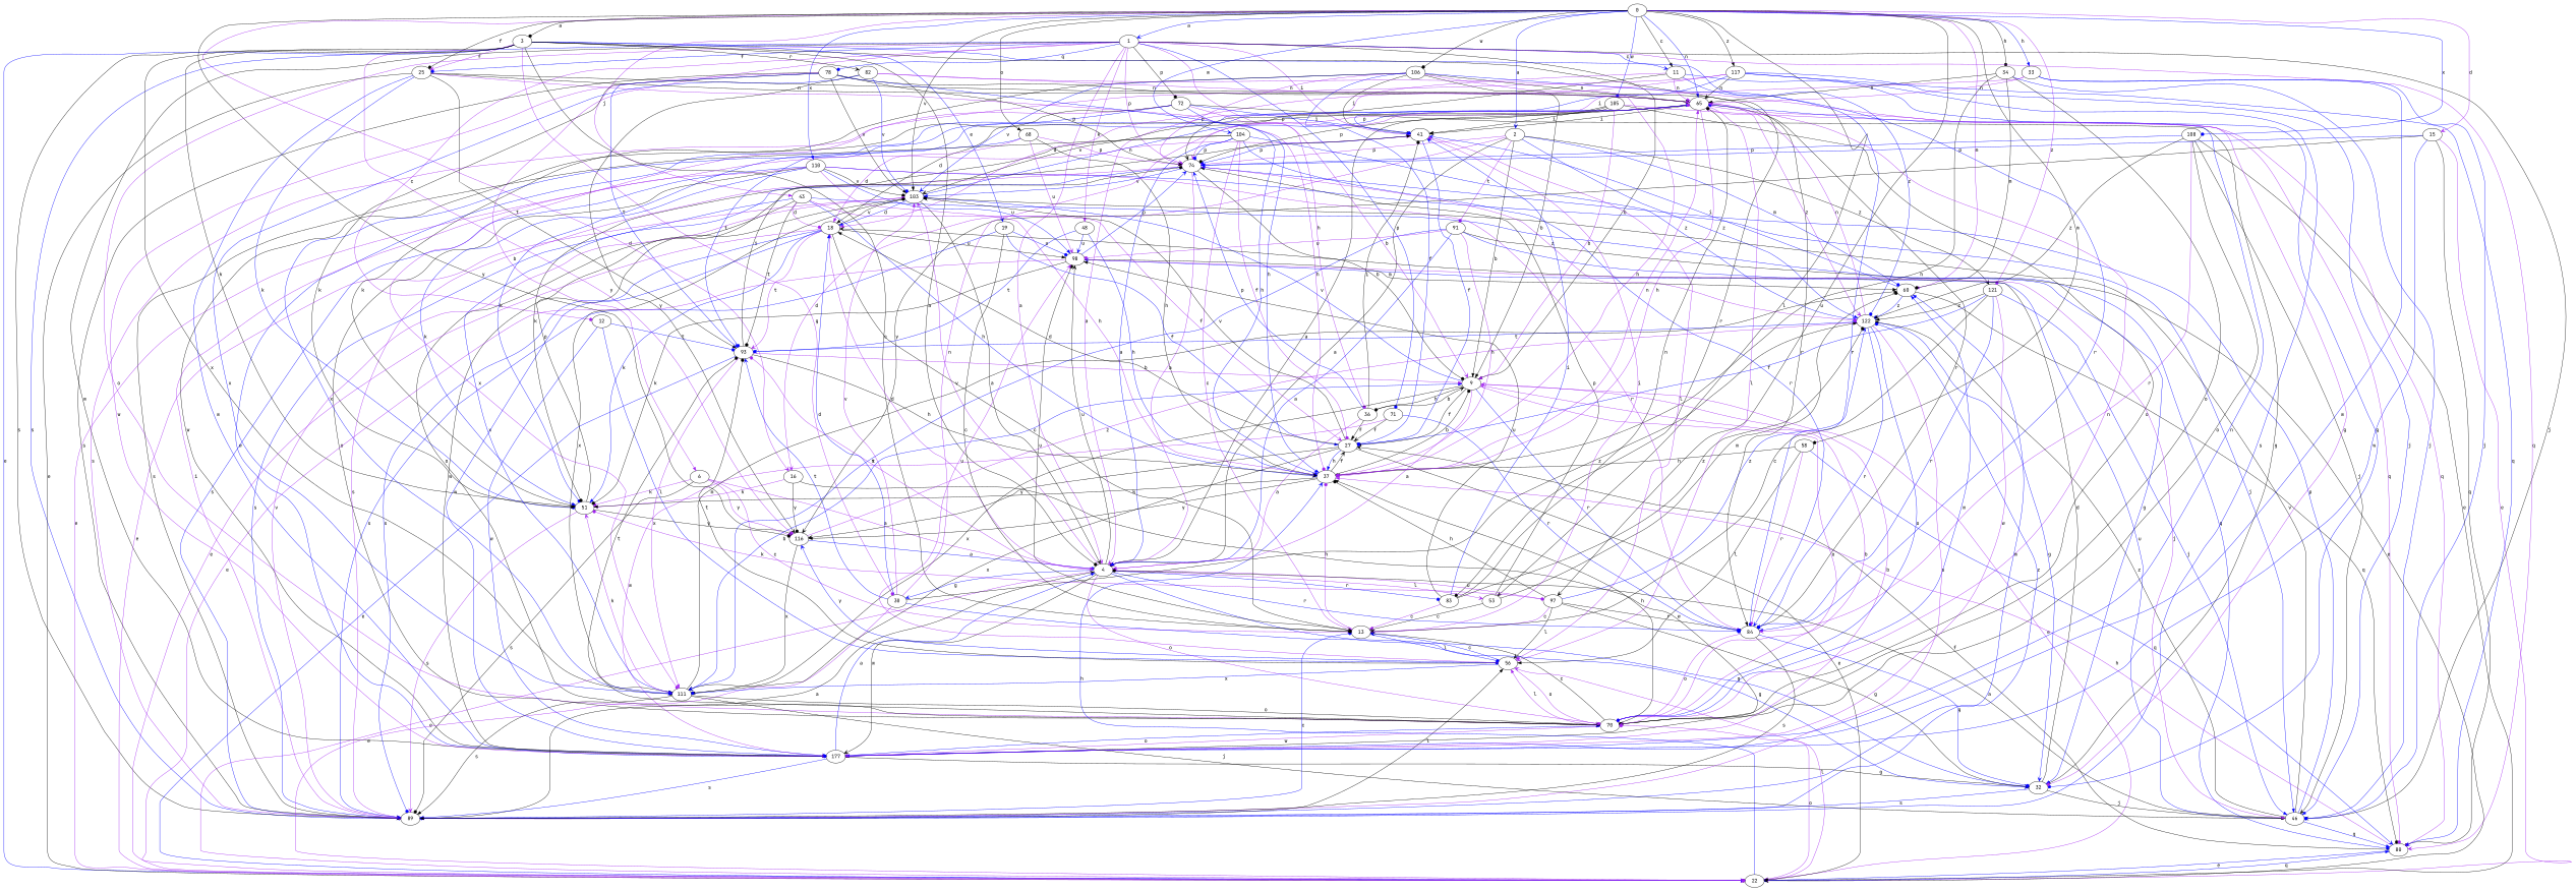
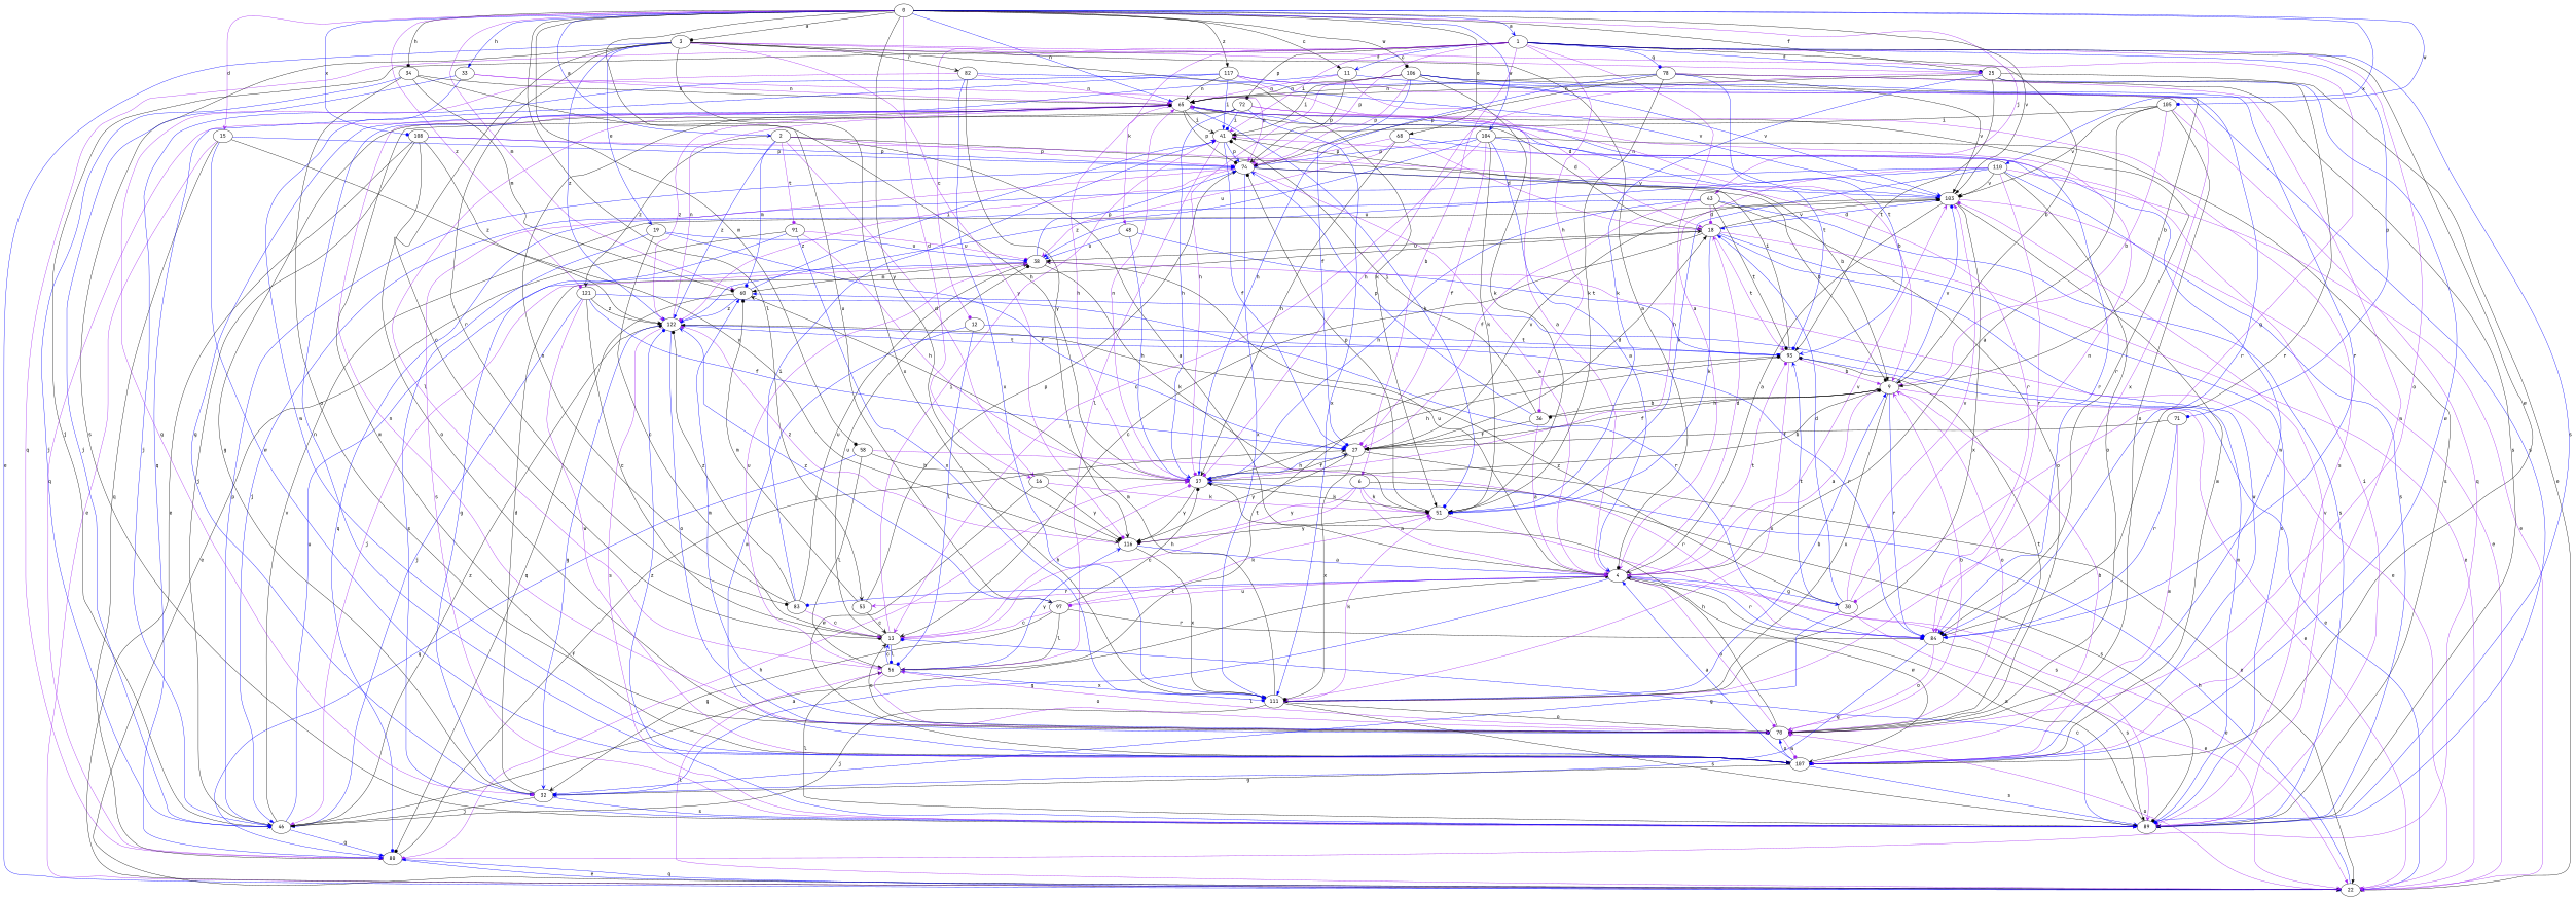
  strict digraph {
    fontname="JetBrains Mono"
    node [fontname="JetBrains Mono"]
    edge [arrowhead=dot color=black fontname="JetBrains Mono"]
    0
    1
    2
    3
    11
    15
    16
    25
    33
    34
    43
    53
    58
    60
    65
    68
    97
    103
    104
    105
    106
    108
    110
    116
    117
    121
    4
    6
    9
    12
    36
    41
    46
    48
    70
    71
    72
    74
    78
    80
    89
-   107 [label=177]
+   107
    91
    122
    13
    19
    22
    30
    51
    82
    83
    111
    32
    84
    93
    37
    18
    27
    56
-   98
+   98 [label=38]
    0 -> 1 [arrowhead=vee color=blue label=a]
    0 -> 2 [arrowhead=vee color=blue label=a]
    0 -> 3 [label=a]
    0 -> 11 [arrowhead=normal label=c]
    0 -> 15 [arrowhead=vee color=purple label=d]
    0 -> 16 [arrowhead=vee color=purple label=d]
    0 -> 25 [label=f]
    0 -> 33 [arrowhead=normal color=blue label=h]
    0 -> 34 [label=h]
    0 -> 43 [arrowhead=normal color=purple label=j]
    0 -> 53 [arrowhead=vee label=l]
    0 -> 58 [label=m]
    0 -> 60 [arrowhead=normal color=purple label=m]
    0 -> 65 [arrowhead=normal color=blue label=n]
    0 -> 68 [arrowhead=normal label=o]
    0 -> 97 [arrowhead=vee label=u]
    0 -> 103 [arrowhead=normal label=v]
    0 -> 104 [arrowhead=vee color=blue label=w]
    0 -> 105 [color=blue label=w]
    0 -> 106 [label=w]
    0 -> 108 [color=blue label=x]
    0 -> 110 [arrowhead=normal color=blue label=x]
    0 -> 116 [label=y]
    0 -> 117 [arrowhead=normal label=z]
    0 -> 121 [color=purple label=z]
    1 -> 11 [arrowhead=vee color=blue label=c]
    1 -> 25 [color=blue label=f]
    1 -> 4 [arrowhead=vee color=purple label=a]
    1 -> 6 [arrowhead=normal color=purple label=b]
    1 -> 9 [arrowhead=normal label=b]
    1 -> 12 [color=purple label=c]
    1 -> 36 [color=purple label=h]
    1 -> 41 [arrowhead=vee color=purple label=i]
    1 -> 46 [arrowhead=vee label=j]
    1 -> 48 [arrowhead=normal color=purple label=k]
    1 -> 70 [arrowhead=vee color=purple label=o]
    1 -> 71 [color=blue label=p]
    1 -> 72 [label=p]
    1 -> 74 [arrowhead=vee color=purple label=p]
    1 -> 78 [color=blue label=q]
    1 -> 80 [arrowhead=vee color=purple label=q]
    1 -> 89 [color=blue label=s]
    1 -> 107 [label=w]
    2 -> 16 [arrowhead=vee color=purple label=d]
    2 -> 60 [color=blue label=m]
    2 -> 121 [arrowhead=vee label=z]
    2 -> 4 [label=a]
    2 -> 9 [arrowhead=normal label=b]
    2 -> 74 [color=purple label=p]
    2 -> 91 [color=purple label=t]
    2 -> 122 [arrowhead=normal color=blue label=z]
    3 -> 25 [arrowhead=vee color=purple label=f]
    3 -> 116 [color=purple label=y]
    3 -> 4 [label=a]
    3 -> 89 [arrowhead=normal label=s]
    3 -> 122 [color=blue label=z]
    3 -> 13 [label=c]
    3 -> 19 [arrowhead=vee color=blue label=e]
    3 -> 22 [arrowhead=normal color=blue label=e]
    3 -> 30 [color=purple label=g]
    3 -> 51 [arrowhead=normal label=k]
    3 -> 82 [arrowhead=vee label=r]
    3 -> 83 [label=r]
    3 -> 111 [label=x]
    11 -> 65 [arrowhead=normal color=purple label=n]
    11 -> 4 [arrowhead=vee color=purple label=a]
    11 -> 74 [arrowhead=vee label=p]
    11 -> 32 [color=blue label=g]
    11 -> 84 [color=blue label=r]
    15 -> 116 [arrowhead=vee label=y]
    15 -> 74 [arrowhead=vee color=blue label=p]
    15 -> 80 [label=q]
    15 -> 107 [arrowhead=normal color=blue label=w]
    15 -> 22 [arrowhead=normal color=purple label=e]
    16 -> 116 [label=y]
    16 -> 107 [label=w]
    16 -> 51 [arrowhead=normal color=purple label=k]
    25 -> 65 [arrowhead=vee label=n]
    25 -> 107 [color=blue label=w]
    25 -> 22 [label=e]
    25 -> 51 [color=blue label=k]
    25 -> 84 [arrowhead=normal label=r]
    25 -> 93 [arrowhead=normal label=t]
    25 -> 37 [color=purple label=h]
    33 -> 65 [arrowhead=normal color=purple label=n]
    33 -> 46 [color=blue label=j]
    33 -> 74 [arrowhead=vee color=purple label=p]
    33 -> 107 [arrowhead=normal color=blue label=w]
    34 -> 60 [label=m]
    34 -> 65 [arrowhead=normal label=n]
    34 -> 46 [color=blue label=j]
    34 -> 70 [arrowhead=normal label=o]
    34 -> 37 [arrowhead=normal label=h]
    43 -> 70 [label=o]
    43 -> 80 [color=blue label=q]
    43 -> 89 [arrowhead=vee color=blue label=s]
    43 -> 93 [label=t]
    43 -> 37 [arrowhead=vee color=blue label=h]
    43 -> 18 [color=purple label=d]
    43 -> 27 [arrowhead=vee color=purple label=f]
    53 -> 60 [label=m]
    53 -> 74 [arrowhead=normal label=p]
    53 -> 13 [arrowhead=vee label=c]
    58 -> 80 [arrowhead=vee color=blue label=q]
    58 -> 84 [arrowhead=normal color=purple label=r]
    58 -> 37 [label=h]
    58 -> 56 [arrowhead=normal label=l]
    60 -> 41 [arrowhead=vee color=blue label=i]
    60 -> 80 [label=q]
    60 -> 122 [color=blue label=z]
    65 -> 41 [arrowhead=vee label=i]
    65 -> 74 [label=p]
    65 -> 80 [color=purple label=q]
    65 -> 122 [arrowhead=vee color=purple label=z]
    65 -> 51 [color=blue label=k]
    65 -> 84 [label=r]
    65 -> 93 [color=blue label=t]
    65 -> 37 [color=purple label=h]
    65 -> 18 [arrowhead=normal label=d]
    65 -> 56 [arrowhead=vee color=purple label=l]
    68 -> 74 [arrowhead=normal color=purple label=p]
    68 -> 107 [color=blue label=w]
    68 -> 37 [arrowhead=vee label=h]
    68 -> 18 [arrowhead=normal color=purple label=d]
    68 -> 98 [arrowhead=vee color=purple label=u]
    97 -> 122 [arrowhead=vee color=blue label=z]
    97 -> 13 [arrowhead=vee color=purple label=c]
    97 -> 51 [color=purple label=k]
    97 -> 32 [arrowhead=vee label=g]
    97 -> 84 [label=r]
    97 -> 37 [label=h]
    97 -> 56 [arrowhead=vee label=l]
    103 -> 65 [arrowhead=normal color=blue label=n]
    103 -> 4 [arrowhead=vee label=a]
    103 -> 107 [arrowhead=normal label=w]
    103 -> 22 [arrowhead=vee color=purple label=e]
    103 -> 111 [arrowhead=normal label=x]
    103 -> 18 [arrowhead=normal color=blue label=d]
    104 -> 4 [arrowhead=vee color=blue label=a]
    104 -> 74 [color=blue label=p]
    104 -> 89 [label=s]
    104 -> 122 [arrowhead=vee color=blue label=z]
    104 -> 13 [arrowhead=vee color=purple label=c]
    104 -> 51 [label=k]
    104 -> 84 [arrowhead=vee color=blue label=r]
    104 -> 27 [color=purple label=f]
    105 -> 103 [arrowhead=vee label=v]
    105 -> 4 [arrowhead=vee label=a]
    105 -> 9 [arrowhead=normal color=purple label=b]
    105 -> 41 [arrowhead=normal label=i]
    105 -> 70 [label=o]
    105 -> 80 [color=purple label=q]
    106 -> 65 [arrowhead=normal label=n]
    106 -> 103 [arrowhead=vee color=blue label=v]
    106 -> 9 [arrowhead=normal label=b]
    106 -> 41 [arrowhead=vee label=i]
    106 -> 74 [color=purple label=p]
    106 -> 51 [arrowhead=vee label=k]
    106 -> 84 [arrowhead=normal color=blue label=r]
    106 -> 37 [color=purple label=h]
    106 -> 27 [color=blue label=f]
    108 -> 46 [arrowhead=vee label=j]
    108 -> 70 [label=o]
    108 -> 74 [arrowhead=normal color=blue label=p]
    108 -> 122 [arrowhead=vee label=z]
    108 -> 22 [arrowhead=vee label=e]
    108 -> 84 [arrowhead=vee color=purple label=r]
    110 -> 103 [label=v]
    110 -> 46 [arrowhead=normal color=blue label=j]
    110 -> 70 [arrowhead=vee label=o]
    110 -> 89 [arrowhead=normal color=blue label=s]
    110 -> 22 [arrowhead=vee color=purple label=e]
    110 -> 51 [arrowhead=normal color=blue label=k]
    110 -> 84 [arrowhead=normal color=purple label=r]
    110 -> 37 [arrowhead=vee color=purple label=h]
    110 -> 98 [arrowhead=normal color=blue label=u]
    116 -> 4 [color=blue label=a]
    116 -> 122 [color=purple label=z]
    116 -> 111 [arrowhead=normal label=x]
    117 -> 65 [arrowhead=vee label=n]
    117 -> 41 [arrowhead=normal color=blue label=i]
    117 -> 46 [arrowhead=normal color=blue label=j]
    117 -> 80 [arrowhead=vee color=blue label=q]
    117 -> 89 [color=blue label=s]
    117 -> 111 [color=purple label=x]
    117 -> 18 [arrowhead=normal color=purple label=d]
    121 -> 46 [arrowhead=normal color=blue label=j]
    121 -> 107 [arrowhead=vee color=purple label=w]
    121 -> 122 [arrowhead=normal label=z]
    121 -> 13 [arrowhead=vee label=c]
    121 -> 84 [arrowhead=vee color=blue label=r]
    121 -> 27 [color=blue label=f]
    4 -> 53 [arrowhead=vee color=purple label=l]
    4 -> 97 [color=purple label=u]
    4 -> 103 [arrowhead=vee color=purple label=v]
    4 -> 70 [color=purple label=o]
    4 -> 107 [arrowhead=vee label=w]
    4 -> 22 [arrowhead=normal color=purple label=e]
    4 -> 30 [arrowhead=vee color=blue label=g]
    4 -> 83 [color=blue label=r]
    4 -> 32 [arrowhead=vee color=blue label=g]
    4 -> 84 [color=blue label=r]
    4 -> 93 [color=purple label=t]
    4 -> 18 [arrowhead=vee color=purple label=d]
    4 -> 98 [arrowhead=vee label=u]
    6 -> 116 [color=purple label=y]
    6 -> 4 [arrowhead=normal color=purple label=a]
    6 -> 89 [label=s]
    6 -> 13 [arrowhead=vee color=purple label=c]
    6 -> 51 [color=purple label=k]
    9 -> 103 [color=blue label=v]
    9 -> 4 [arrowhead=vee color=purple label=a]
    9 -> 36 [label=h]
    9 -> 70 [color=purple label=o]
    9 -> 22 [arrowhead=vee color=purple label=e]
    9 -> 111 [arrowhead=vee label=x]
    9 -> 84 [color=blue label=r]
    9 -> 27 [arrowhead=normal label=f]
    12 -> 107 [arrowhead=vee color=blue label=w]
    12 -> 93 [color=blue label=t]
    12 -> 56 [color=blue label=l]
    36 -> 4 [arrowhead=normal color=purple label=a]
    36 -> 9 [arrowhead=vee label=b]
    36 -> 41 [label=i]
    36 -> 74 [arrowhead=vee color=blue label=p]
    36 -> 27 [arrowhead=normal label=f]
    41 -> 74 [arrowhead=vee color=blue label=p]
    41 -> 27 [color=blue label=f]
    41 -> 56 [arrowhead=normal color=purple label=l]
    46 -> 103 [label=v]
    46 -> 4 [label=a]
    46 -> 74 [arrowhead=normal color=blue label=p]
    46 -> 80 [arrowhead=normal color=blue label=q]
    46 -> 122 [label=z]
    46 -> 98 [arrowhead=vee color=blue label=u]
    48 -> 93 [arrowhead=vee color=blue label=t]
    48 -> 37 [color=blue label=h]
    48 -> 98 [arrowhead=vee color=blue label=u]
    70 -> 60 [arrowhead=normal color=blue label=m]
    70 -> 65 [arrowhead=vee color=purple label=n]
    70 -> 9 [arrowhead=vee color=purple label=b]
    70 -> 107 [color=purple label=w]
    70 -> 13 [arrowhead=vee label=c]
    70 -> 93 [label=t]
    70 -> 37 [arrowhead=normal label=h]
    70 -> 56 [arrowhead=normal color=purple label=l]
    71 -> 107 [arrowhead=normal color=purple label=w]
    71 -> 84 [arrowhead=normal color=blue label=r]
    71 -> 27 [arrowhead=vee label=f]
    72 -> 9 [arrowhead=vee color=purple label=b]
    72 -> 41 [color=blue label=i]
    72 -> 89 [color=purple label=s]
    72 -> 107 [arrowhead=normal label=w]
    72 -> 111 [arrowhead=normal color=blue label=x]
    72 -> 32 [arrowhead=normal label=g]
    72 -> 37 [arrowhead=vee color=blue label=h]
    74 -> 103 [arrowhead=normal color=blue label=v]
    74 -> 4 [arrowhead=vee color=purple label=a]
    74 -> 9 [label=b]
    74 -> 89 [arrowhead=normal color=purple label=s]
    74 -> 122 [color=purple label=z]
    74 -> 111 [arrowhead=normal color=blue label=x]
    78 -> 65 [arrowhead=vee label=n]
    78 -> 103 [arrowhead=normal label=v]
    78 -> 74 [arrowhead=vee label=p]
    78 -> 89 [arrowhead=vee label=s]
    78 -> 107 [arrowhead=normal color=purple label=w]
    78 -> 51 [arrowhead=normal label=k]
    78 -> 93 [arrowhead=vee color=blue label=t]
    78 -> 37 [arrowhead=normal color=blue label=h]
    80 -> 22 [color=blue label=e]
    80 -> 37 [arrowhead=normal color=purple label=h]
    80 -> 27 [arrowhead=vee label=f]
    89 -> 60 [arrowhead=normal color=blue label=m]
    89 -> 103 [color=purple label=v]
    89 -> 4 [arrowhead=vee label=a]
    89 -> 41 [arrowhead=vee color=purple label=i]
    89 -> 122 [color=blue label=z]
    89 -> 13 [color=blue label=c]
    89 -> 56 [arrowhead=normal label=l]
    107 -> 65 [color=blue label=n]
    107 -> 4 [arrowhead=normal color=blue label=a]
    107 -> 9 [arrowhead=vee color=purple label=b]
    107 -> 70 [arrowhead=normal color=blue label=o]
    107 -> 89 [arrowhead=vee color=blue label=s]
    107 -> 32 [label=g]
-   91 -> 4 [arrowhead=normal color=blue label=a]
    91 -> 22 [arrowhead=vee label=e]
    91 -> 111 [arrowhead=vee color=blue label=x]
    91 -> 32 [arrowhead=normal color=blue label=g]
    91 -> 37 [arrowhead=normal color=purple label=h]
    91 -> 98 [color=purple label=u]
    122 -> 65 [arrowhead=vee color=purple label=n]
    122 -> 70 [color=blue label=o]
    122 -> 89 [arrowhead=normal color=purple label=s]
    122 -> 32 [arrowhead=vee color=blue label=g]
    122 -> 84 [color=blue label=r]
    122 -> 93 [color=blue label=t]
    13 -> 41 [color=purple label=i]
    13 -> 37 [color=purple label=h]
    13 -> 56 [color=blue label=l]
    13 -> 98 [label=u]
    19 -> 89 [arrowhead=vee color=blue label=s]
    19 -> 13 [label=c]
    19 -> 27 [arrowhead=normal color=blue label=f]
    19 -> 98 [color=blue label=u]
    22 -> 70 [color=purple label=o]
    22 -> 80 [arrowhead=normal color=blue label=q]
    22 -> 37 [arrowhead=vee color=blue label=h]
    22 -> 56 [arrowhead=vee color=purple label=l]
    30 -> 65 [color=purple label=n]
    30 -> 103 [arrowhead=normal color=purple label=v]
    30 -> 122 [arrowhead=normal label=z]
    30 -> 22 [arrowhead=vee color=purple label=e]
    30 -> 32 [arrowhead=vee color=blue label=g]
    30 -> 93 [arrowhead=vee color=blue label=t]
    30 -> 18 [arrowhead=normal color=blue label=d]
    51 -> 116 [label=y]
    51 -> 74 [label=p]
    51 -> 89 [arrowhead=vee color=purple label=s]
    82 -> 65 [arrowhead=normal color=purple label=n]
    82 -> 103 [color=blue label=v]
    82 -> 116 [arrowhead=vee label=y]
    82 -> 111 [arrowhead=vee color=blue label=x]
    82 -> 32 [color=purple label=g]
    83 -> 65 [label=n]
    83 -> 41 [arrowhead=vee color=blue label=i]
    83 -> 122 [label=z]
    83 -> 13 [arrowhead=normal color=purple label=c]
    83 -> 98 [arrowhead=normal label=u]
    111 -> 60 [arrowhead=vee label=m]
    111 -> 9 [arrowhead=normal color=blue label=b]
    111 -> 46 [arrowhead=normal label=j]
    111 -> 70 [arrowhead=vee label=o]
    111 -> 89 [arrowhead=normal label=s]
    111 -> 51 [arrowhead=vee color=purple label=k]
    32 -> 46 [arrowhead=normal label=j]
    32 -> 89 [arrowhead=normal color=blue label=s]
    32 -> 18 [arrowhead=vee label=d]
    84 -> 70 [arrowhead=vee color=purple label=o]
    84 -> 89 [arrowhead=normal label=s]
    84 -> 32 [color=blue label=g]
    93 -> 9 [arrowhead=normal color=purple label=b]
    93 -> 41 [arrowhead=normal label=i]
    93 -> 22 [arrowhead=normal color=blue label=e]
    93 -> 111 [arrowhead=normal color=purple label=x]
    93 -> 37 [arrowhead=vee label=h]
    37 -> 65 [arrowhead=normal color=purple label=n]
    37 -> 116 [arrowhead=normal label=y]
    37 -> 9 [label=b]
    37 -> 51 [arrowhead=normal label=k]
    37 -> 27 [arrowhead=vee label=f]
    18 -> 103 [label=v]
    18 -> 89 [color=blue label=s]
    18 -> 107 [color=blue label=w]
    18 -> 13 [arrowhead=vee label=c]
    18 -> 22 [arrowhead=vee color=purple label=e]
    18 -> 51 [arrowhead=normal color=blue label=k]
    18 -> 93 [arrowhead=vee color=purple label=t]
    18 -> 98 [arrowhead=normal label=u]
    27 -> 103 [arrowhead=vee label=v]
    27 -> 116 [arrowhead=vee label=y]
    27 -> 22 [arrowhead=normal label=e]
    27 -> 111 [label=x]
    27 -> 37 [arrowhead=normal color=blue label=h]
    27 -> 18 [arrowhead=normal label=d]
    56 -> 116 [arrowhead=vee color=blue label=y]
    56 -> 70 [arrowhead=vee color=purple label=o]
    56 -> 13 [arrowhead=vee color=blue label=c]
    56 -> 111 [color=blue label=x]
    56 -> 93 [label=t]
    56 -> 98 [arrowhead=vee color=purple label=u]
    98 -> 60 [arrowhead=normal label=m]
    98 -> 46 [arrowhead=normal color=purple label=j]
    98 -> 74 [arrowhead=vee color=blue label=p]
    98 -> 22 [color=purple label=e]
    98 -> 51 [label=k]
  }
